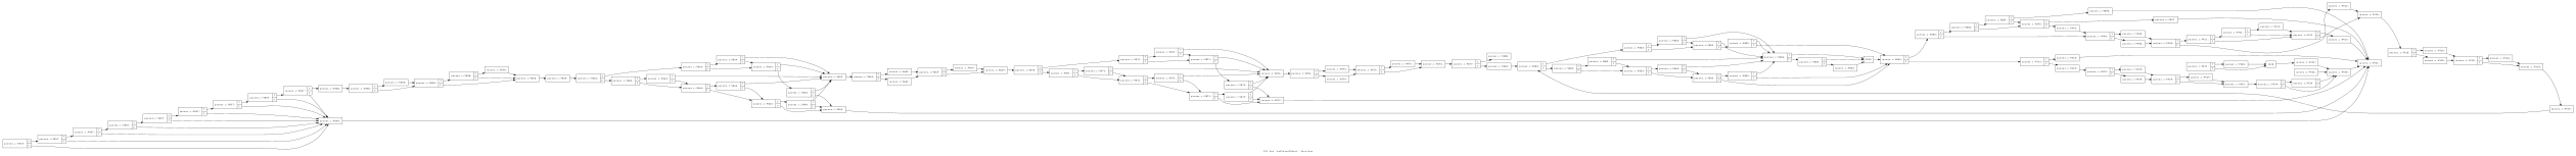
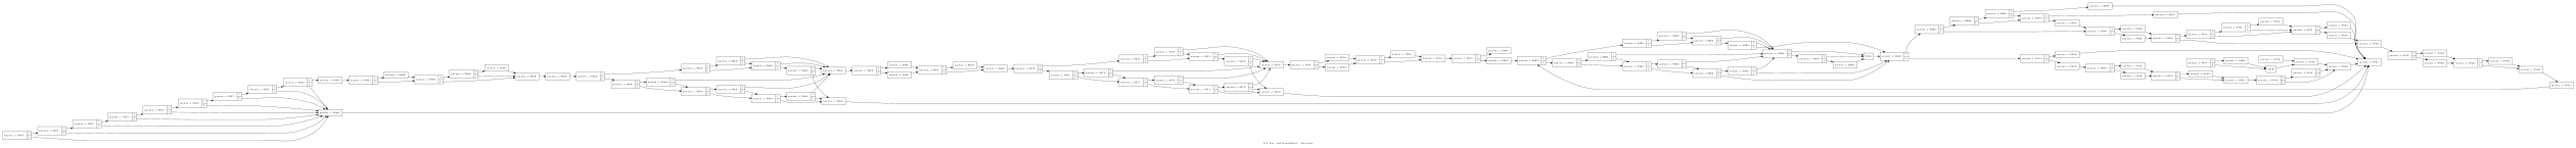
  digraph {
    fontname="IBM Plex Mono"
    label="CFG for 'xmlParseCDSect' function"
    rankdir=LR
    node [fontname="IBM Plex Mono" shape=record]
    edge [fontname="IBM Plex Mono" tailport=s0]
    n1 [label="{parser.c:9847:|{<s0>T|<s1>F}}"]
    n2 [label="{parser.c:9857:|{<s0>T|<s1>F}}"]
    n3 [label="{parser.c:9860:}"]
    n4 [label="{parser.c:9857:|{<s0>T|<s1>F}}"]
    n5 [label="{parser.c:9941:}"]
    n6 [label="{parser.c:9857:|{<s0>T|<s1>F}}"]
    n7 [label="{parser.c:9857:|{<s0>T|<s1>F}}"]
    n8 [label="{parser.c:9857:|{<s0>T|<s1>F}}"]
    n9 [label="{parser.c:9857:|{<s0>T|<s1>F}}"]
    n10 [label="{parser.c:9857:|{<s0>T|<s1>F}}"]
    n11 [label="{parser.c:9857:|{<s0>T|<s1>F}}"]
    n12 [label="{parser.c:9858:}"]
    n13 [label="{parser.c:9858:|{<s0>T|<s1>F}}"]
    n14 [label="{parser.c:9858:}"]
    n15 [label="{parser.c:9858:|{<s0>T|<s1>F}}"]
    n16 [label="{parser.c:9858:|{<s0>T|<s1>F}}"]
    n17 [label="{parser.c:9858:}"]
    n18 [label="{parser.c:9858:}"]
    n19 [label="{parser.c:9859:}"]
    n20 [label="{parser.c:9862:|{<s0>T|<s1>F}}"]
    n21 [label="{parser.c:9864:|{<s0>T|<s1>F}}"]
    n22 [label="{parser.c:9864:|{<s0>T|<s1>F}}"]
    n23 [label="{parser.c:9864:|{<s0>T|<s1>F}}"]
    n24 [label="{parser.c:9864:|{<s0>T|<s1>F}}"]
    n25 [label="{parser.c:9864:|{<s0>T|<s1>F}}"]
    n26 [label="{parser.c:9864:|{<s0>T|<s1>F}}"]
    n27 [label="{parser.c:9869:}"]
    n28 [label="{parser.c:9864:|{<s0>T|<s1>F}}"]
    n29 [label="{parser.c:9864:|{<s0>T|<s1>F}}"]
    n30 [label="{parser.c:9864:|{<s0>T|<s1>F}}"]
    n31 [label="{parser.c:9869:|{<s0>T|<s1>F}}"]
    n32 [label="{parser.c:9865:}"]
    n33 [label="{parser.c:9869:}"]
    n34 [label="{parser.c:9869:}"]
    n35 [label="{parser.c:9864:|{<s0>T|<s1>F}}"]
    n36 [label="{parser.c:9869:|{<s0>T|<s1>F}}"]
    n37 [label="{parser.c:9869:}"]
    n38 [label="{parser.c:9869:}"]
    n39 [label="{parser.c:9870:|{<s0>T|<s1>F}}"]
    n40 [label="{parser.c:9871:|{<s0>T|<s1>F}}"]
    n41 [label="{parser.c:9871:|{<s0>T|<s1>F}}"]
    n42 [label="{parser.c:9871:|{<s0>T|<s1>F}}"]
    n43 [label="{parser.c:9871:|{<s0>T|<s1>F}}"]
    n44 [label="{parser.c:9871:|{<s0>T|<s1>F}}"]
    n45 [label="{parser.c:9871:|{<s0>T|<s1>F}}"]
    n46 [label="{parser.c:9876:}"]
    n47 [label="{parser.c:9871:|{<s0>T|<s1>F}}"]
    n48 [label="{parser.c:9871:|{<s0>T|<s1>F}}"]
    n49 [label="{parser.c:9871:|{<s0>T|<s1>F}}"]
    n50 [label="{parser.c:9876:|{<s0>T|<s1>F}}"]
    n51 [label="{parser.c:9872:}"]
    n52 [label="{parser.c:9876:}"]
    n53 [label="{parser.c:9876:}"]
    n54 [label="{parser.c:9871:|{<s0>T|<s1>F}}"]
    n55 [label="{parser.c:9876:|{<s0>T|<s1>F}}"]
    n56 [label="{parser.c:9876:}"]
    n57 [label="{parser.c:9876:}"]
    n58 [label="{parser.c:9877:|{<s0>T|<s1>F}}"]
    n59 [label="{parser.c:9880:}"]
    n60 [label="{parser.c:9883:}"]
    n61 [label="{parser.c:9883:|{<s0>T|<s1>F}}"]
    n62 [label="{parser.c:9883:|{<s0>T|<s1>F}}"]
    n63 [label="{parser.c:9883:|{<s0>T|<s1>F}}"]
    n64 [label="{parser.c:9883:|{<s0>T|<s1>F}}"]
    n65 [label="{parser.c:9883:|{<s0>T|<s1>F}}"]
    n66 [label="{parser.c:9883:|{<s0>T|<s1>F}}"]
    n67 [label="{parser.c:9883:|{<s0>T|<s1>F}}"]
    n68 [label="{parser.c:9884:|{<s0>T|<s1>F}}"]
    n69 [label="{parser.c:9883:|{<s0>T|<s1>F}}"]
    n70 [label="{parser.c:9883:|{<s0>T|<s1>F}}"]
    n71 [label="{parser.c:9883:|{<s0>T|<s1>F}}"]
    n72 [label="{%310}"]
    n73 [label="{parser.c:9884:|{<s0>T|<s1>F}}"]
    n74 [label="{parser.c:9883:|{<s0>T|<s1>F}}"]
    n75 [label="{parser.c:9884:}"]
    n76 [label="{parser.c:9885:|{<s0>T|<s1>F}}"]
    n77 [label="{parser.c:9921:|{<s0>T|<s1>F}}"]
    n78 [label="{parser.c:9886:|{<s0>T|<s1>F}}"]
    n79 [label="{parser.c:9904:|{<s0>T|<s1>F}}"]
    n80 [label="{parser.c:9924:}"]
    n81 [label="{parser.c:9929:}"]
    n82 [label="{parser.c:9883:|{<s0>T|<s1>F}}"]
    n83 [label="{parser.c:9889:|{<s0>T|<s1>F}}"]
    n84 [label="{parser.c:9895:|{<s0>T|<s1>F}}"]
    n85 [label="{parser.c:9904:}"]
    n86 [label="{parser.c:9904:}"]
    n87 [label="{parser.c:9929:|{<s0>T|<s1>F}}"]
    n88 [label="{parser.c:9890:}"]
    n89 [label="{parser.c:9897:}"]
    n90 [label="{parser.c:9901:}"]
    n91 [label="{parser.c:9905:|{<s0>T|<s1>F}}"]
    n92 [label="{parser.c:9911:|{<s0>T|<s1>F}}"]
    n93 [label="{parser.c:9918:}"]
    n94 [label="{parser.c:9911:|{<s0>T|<s1>F}}"]
    n95 [label="{parser.c:9912:|{<s0>T|<s1>F}}"]
    n96 [label="{parser.c:9918:|{<s0>T|<s1>F}}"]
    n97 [label="{parser.c:9911:}"]
    n98 [label="{parser.c:9913:}"]
    n99 [label="{parser.c:9916:}"]
    n100 [label="{parser.c:9918:}"]
    n101 [label="{parser.c:9918:}"]
    n102 [label="{parser.c:9918:|{<s0>T|<s1>F}}"]
    n103 [label="{parser.c:9918:}"]
    n104 [label="{parser.c:9918:}"]
    n105 [label="{parser.c:9919:}"]
    n106 [label="{parser.c:9929:}"]
    n107 [label="{parser.c:9929:}"]
    n108 [label="{parser.c:9929:|{<s0>T|<s1>F}}"]
    n109 [label="{parser.c:9929:}"]
    n110 [label="{parser.c:9929:}"]
    n111 [label="{parser.c:9934:|{<s0>T|<s1>F}}"]
    n112 [label="{parser.c:9934:|{<s0>T|<s1>F}}"]
    n113 [label="{parser.c:9940:}"]
    n114 [label="{parser.c:9936:}"]
    n115 [label="{parser.c:9939:}"]
    n116 [label="{parser.c:9937:|{<s0>T|<s1>F}}"]
    n117 [label="{parser.c:9938:}"]
    n118 [label="{%528}"]
    n1 -> n2
    n1 -> n3 [tailport=s1]
    n2 -> n3 [tailport=s1]
    n2 -> n4
    n3 -> n5
    n4 -> n3 [tailport=s1]
    n4 -> n6
    n6 -> n3 [tailport=s1]
    n6 -> n7
    n7 -> n3 [tailport=s1]
    n7 -> n8
    n8 -> n3 [tailport=s1]
    n8 -> n9
    n9 -> n3 [tailport=s1]
    n9 -> n10
    n10 -> n3 [tailport=s1]
    n10 -> n11
    n11 -> n3 [tailport=s1]
    n11 -> n12
    n12 -> n13
    n13 -> n14
    n13 -> n15 [tailport=s1]
    n14 -> n15
    n15 -> n16
    n15 -> n17 [tailport=s1]
    n16 -> n17 [tailport=s1]
    n16 -> n18
    n17 -> n19
    n18 -> n17
    n19 -> n20
    n20 -> n21
    n20 -> n22 [tailport=s1]
    n21 -> n23
    n21 -> n24 [tailport=s1]
    n22 -> n25
    n22 -> n26 [tailport=s1]
    n23 -> n24 [tailport=s1]
    n23 -> n27
    n24 -> n27
    n24 -> n28 [tailport=s1]
    n25 -> n26 [tailport=s1]
    n25 -> n27
    n26 -> n29
    n26 -> n30 [tailport=s1]
    n27 -> n31
    n28 -> n27
    n28 -> n32 [tailport=s1]
    n29 -> n27
    n29 -> n30 [tailport=s1]
    n30 -> n32 [tailport=s1]
    n30 -> n35
    n31 -> n33
    n31 -> n34 [tailport=s1]
    n32 -> n5
    n33 -> n36
    n34 -> n36
    n35 -> n27
    n35 -> n32 [tailport=s1]
    n36 -> n37
    n36 -> n38 [tailport=s1]
    n37 -> n38
    n38 -> n39
    n39 -> n40
    n39 -> n41 [tailport=s1]
    n40 -> n42
    n40 -> n43 [tailport=s1]
    n41 -> n44
    n41 -> n45 [tailport=s1]
    n42 -> n43 [tailport=s1]
    n42 -> n46
    n43 -> n46
    n43 -> n47 [tailport=s1]
    n44 -> n45 [tailport=s1]
    n44 -> n46
    n45 -> n48
    n45 -> n49 [tailport=s1]
    n46 -> n50
    n47 -> n46
    n47 -> n51 [tailport=s1]
    n48 -> n46
    n48 -> n49 [tailport=s1]
    n49 -> n51 [tailport=s1]
    n49 -> n54
    n50 -> n52
    n50 -> n53 [tailport=s1]
    n51 -> n5
    n52 -> n55
    n53 -> n55
    n54 -> n46
    n54 -> n51 [tailport=s1]
    n55 -> n56
    n55 -> n57 [tailport=s1]
    n56 -> n57
    n57 -> n58
    n58 -> n59
    n58 -> n60 [tailport=s1]
    n60 -> n61
    n61 -> n62
    n61 -> n63 [tailport=s1]
    n62 -> n64
    n62 -> n65 [tailport=s1]
    n63 -> n66
    n63 -> n67 [tailport=s1]
    n64 -> n65 [tailport=s1]
    n64 -> n68
    n65 -> n68
    n65 -> n69 [tailport=s1]
    n66 -> n67 [tailport=s1]
    n66 -> n68
    n67 -> n70
    n67 -> n71 [tailport=s1]
    n68 -> n72
    n68 -> n73 [tailport=s1]
    n69 -> n68
    n69 -> n74 [tailport=s1]
    n70 -> n68
    n70 -> n71 [tailport=s1]
    n71 -> n74 [tailport=s1]
    n71 -> n82
    n72 -> n74
    n73 -> n72
    n73 -> n75 [tailport=s1]
    n74 -> n76
    n74 -> n77 [tailport=s1]
    n75 -> n72
    n76 -> n78
    n76 -> n79 [tailport=s1]
    n77 -> n80
    n77 -> n81 [tailport=s1]
    n78 -> n83
    n78 -> n84 [tailport=s1]
    n79 -> n85
    n79 -> n86 [tailport=s1]
    n80 -> n5
    n81 -> n87
    n82 -> n68
    n82 -> n74 [tailport=s1]
    n83 -> n84 [tailport=s1]
    n83 -> n88
    n84 -> n89
    n84 -> n90 [tailport=s1]
    n85 -> n91
    n86 -> n91
    n87 -> n106
    n87 -> n107 [tailport=s1]
    n88 -> n5
    n89 -> n5
    n90 -> n79
    n91 -> n92
    n91 -> n93 [tailport=s1]
    n92 -> n94
    n92 -> n95 [tailport=s1]
    n93 -> n96
    n94 -> n95 [tailport=s1]
    n94 -> n97
    n95 -> n98
    n95 -> n99 [tailport=s1]
    n96 -> n100
    n96 -> n101 [tailport=s1]
    n97 -> n95
    n98 -> n5
    n99 -> n93
    n100 -> n102
    n101 -> n102
    n102 -> n103
    n102 -> n104 [tailport=s1]
    n103 -> n104
    n104 -> n105
    n105 -> n61
    n106 -> n108
    n107 -> n108
    n108 -> n109
    n108 -> n110 [tailport=s1]
    n109 -> n110
    n110 -> n111
    n111 -> n112
    n111 -> n113 [tailport=s1]
    n112 -> n113
    n113 -> n5
-   n114 -> n113
+   n114 -> n115
    n115 -> n113
    n116 -> n117
    n116 -> n118 [tailport=s1]
    n117 -> n118
    n118 -> n115
  }
